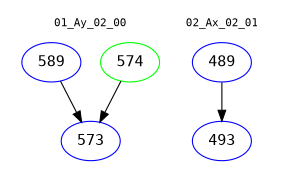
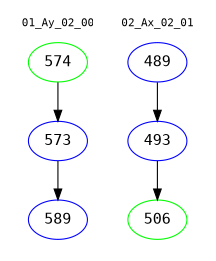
  digraph {
    fontname="DejaVu Sans Mono"
    node [color=blue fontname="DejaVu Sans Mono"]
    edge [color=black fontname="DejaVu Sans Mono"]
    n1 [label=573]
    n2 [color=green label=574]
    n3 [label=589]
    n4 [label=493]
    n5 [label=489]
+   n6 [color=green label=506]
    subgraph cluster_1 {
      color=white
      fontsize=10
      label="01_Ay_02_00"
      n1
      n2
      n3
    }
    subgraph cluster_2 {
      color=white
      fontsize=10
      label="02_Ax_02_01"
      n4
      n5
+     n6
    }
-   n3 -> n1
+   n1 -> n3
    n2 -> n1
+   n4 -> n6
    n5 -> n4
  }
